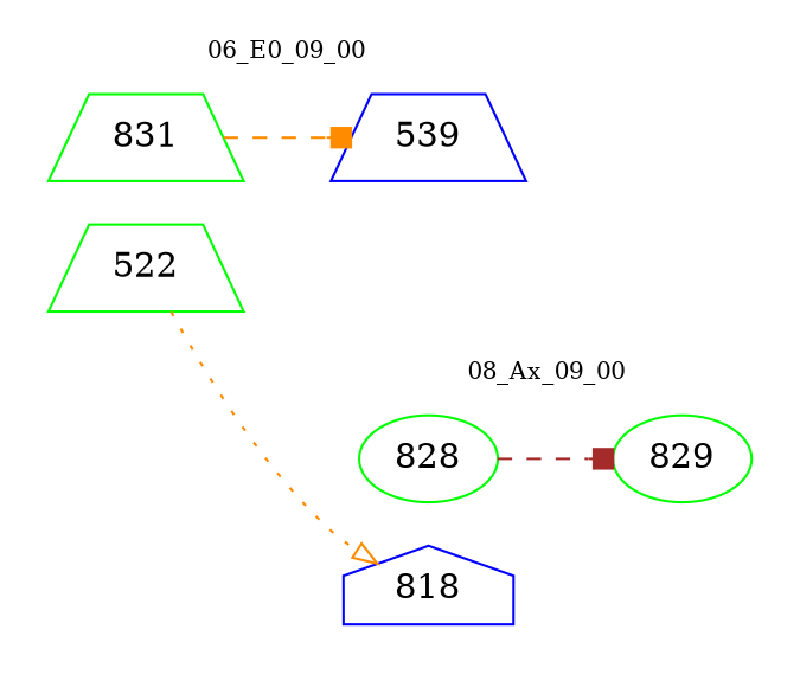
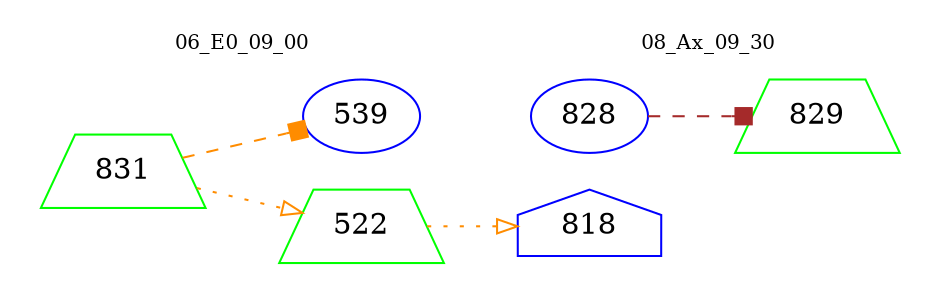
  digraph {
    rankdir=LR
    node [color=green shape=ellipse]
    edge [arrowhead=box color=darkorange style=dashed]
-   n1 [label=828]
+   n1 [color=blue label=828]
    n2 [color=blue label=818 shape=house]
-   n3 [label=829]
+   n3 [label=829 shape=trapezium]
    n4 [label=831 shape=trapezium]
    n5 [label=522 shape=trapezium]
-   n6 [color=blue label=539 shape=trapezium]
+   n6 [color=blue label=539]
    subgraph cluster_1 {
      color=white
      fontsize=10
-     label="08_Ax_09_00"
+     label="08_Ax_09_30"
      n1
      n2
      n3
    }
    subgraph cluster_2 {
      color=white
      fontsize=10
      label="06_E0_09_00"
      n4
      n5
      n6
    }
    n1 -> n3 [color=brown]
+   n4 -> n5 [arrowhead=onormal style=dotted]
    n4 -> n6
    n5 -> n2 [arrowhead=onormal style=dotted]
  }
